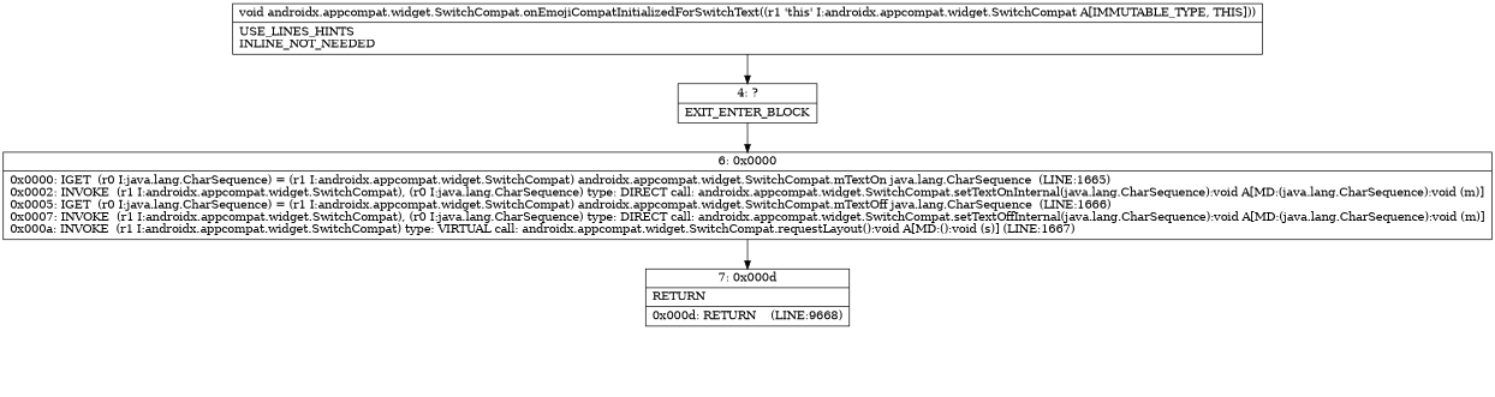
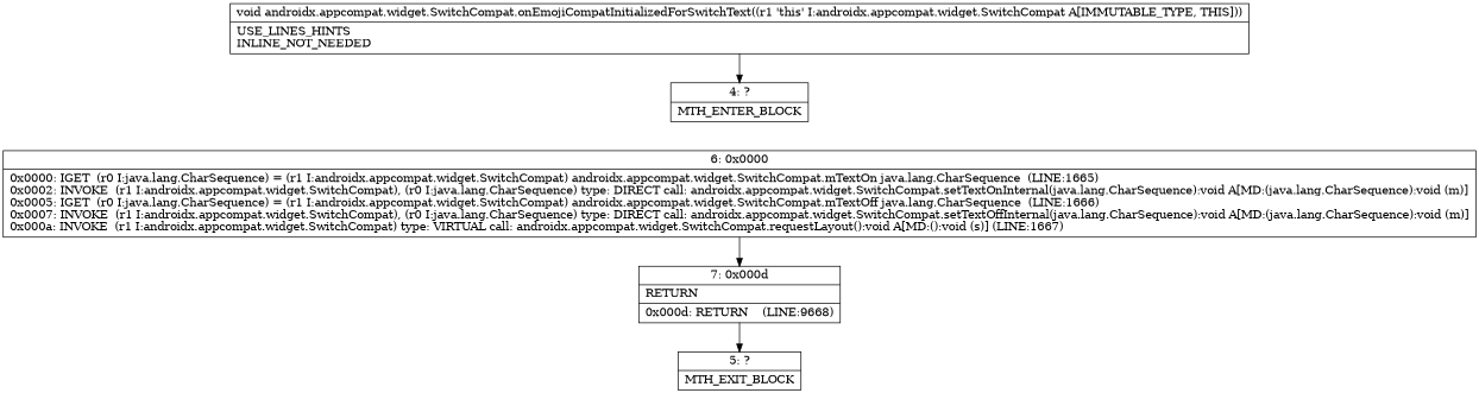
  digraph {
    node [shape=record]
-   n1 [label="{4\:\ ?|EXIT_ENTER_BLOCK\l}"]
+   n1 [label="{4\:\ ?|MTH_ENTER_BLOCK\l}"]
    n2 [label="{6\:\ 0x0000|0x0000: IGET  (r0 I:java.lang.CharSequence) = (r1 I:androidx.appcompat.widget.SwitchCompat) androidx.appcompat.widget.SwitchCompat.mTextOn java.lang.CharSequence  (LINE:1665)\l0x0002: INVOKE  (r1 I:androidx.appcompat.widget.SwitchCompat), (r0 I:java.lang.CharSequence) type: DIRECT call: androidx.appcompat.widget.SwitchCompat.setTextOnInternal(java.lang.CharSequence):void A[MD:(java.lang.CharSequence):void (m)]\l0x0005: IGET  (r0 I:java.lang.CharSequence) = (r1 I:androidx.appcompat.widget.SwitchCompat) androidx.appcompat.widget.SwitchCompat.mTextOff java.lang.CharSequence  (LINE:1666)\l0x0007: INVOKE  (r1 I:androidx.appcompat.widget.SwitchCompat), (r0 I:java.lang.CharSequence) type: DIRECT call: androidx.appcompat.widget.SwitchCompat.setTextOffInternal(java.lang.CharSequence):void A[MD:(java.lang.CharSequence):void (m)]\l0x000a: INVOKE  (r1 I:androidx.appcompat.widget.SwitchCompat) type: VIRTUAL call: androidx.appcompat.widget.SwitchCompat.requestLayout():void A[MD:():void (s)] (LINE:1667)\l}"]
    n3 [label="{7\:\ 0x000d|RETURN\l|0x000d: RETURN    (LINE:9668)\l}"]
+   n4 [label="{5\:\ ?|MTH_EXIT_BLOCK\l}"]
    n5 [label="{void androidx.appcompat.widget.SwitchCompat.onEmojiCompatInitializedForSwitchText((r1 'this' I:androidx.appcompat.widget.SwitchCompat A[IMMUTABLE_TYPE, THIS]))  | USE_LINES_HINTS\lINLINE_NOT_NEEDED\l}"]
-   n1 -> n2
    n2 -> n3
+   n3 -> n4
    n5 -> n1
  }
